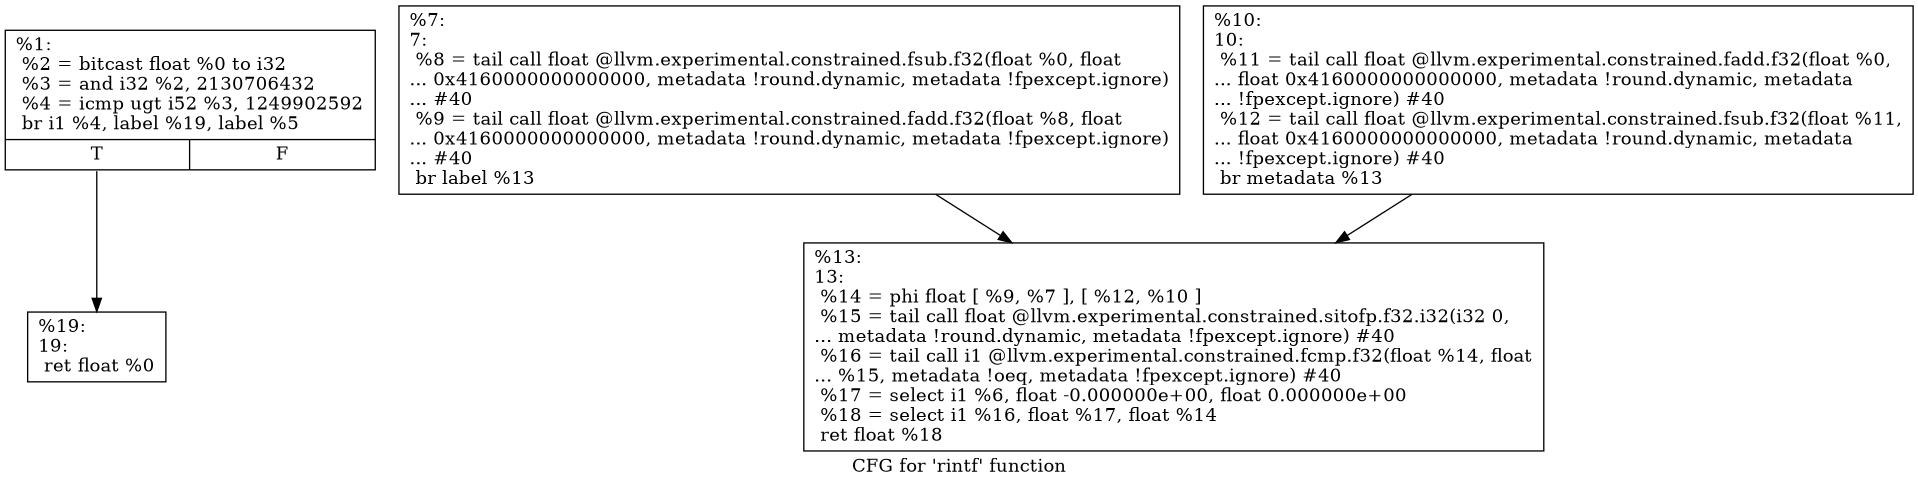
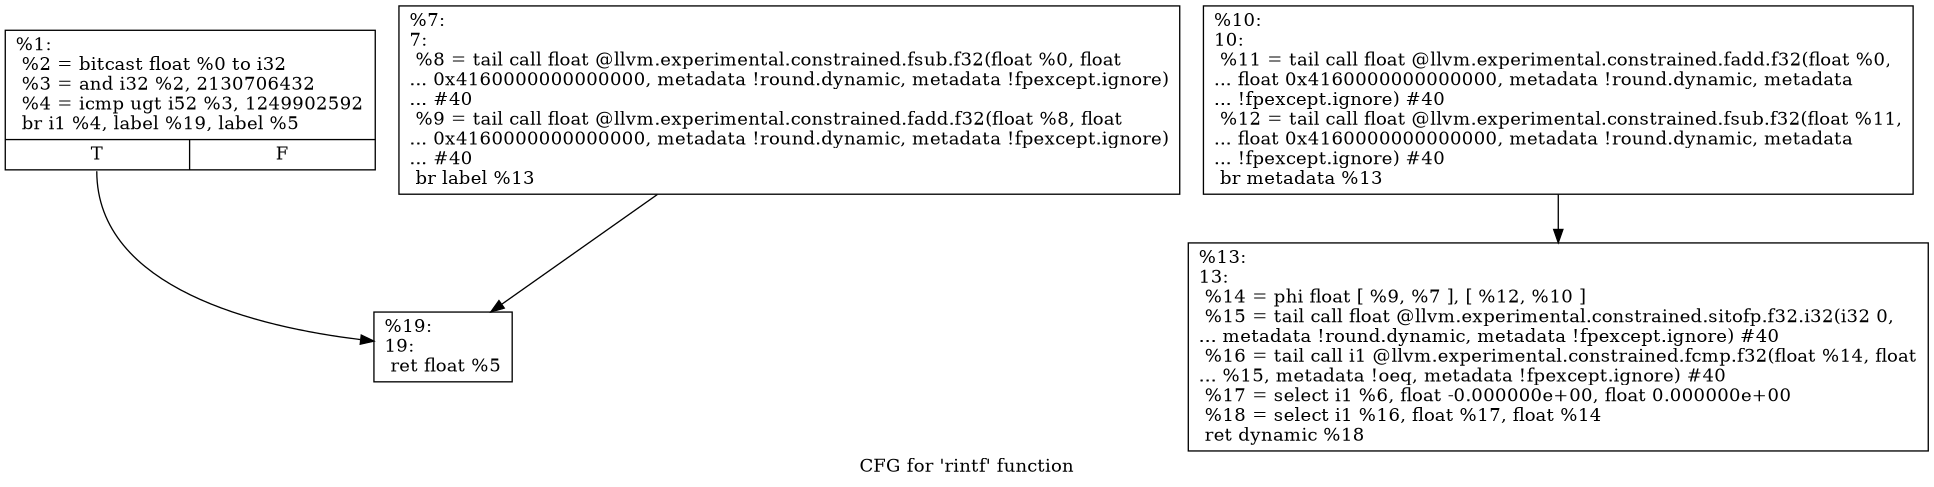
  digraph {
    label="CFG for 'rintf' function"
    node [shape=record]
    n1 [label="{%1:\l  %2 = bitcast float %0 to i32\l  %3 = and i32 %2, 2130706432\l  %4 = icmp ugt i52 %3, 1249902592\l  br i1 %4, label %19, label %5\l|{<s0>T|<s1>F}}"]
-   n2 [label="{%19:\l19:                                               \l  ret float %0\l}"]
+   n2 [label="{%19:\l19:                                               \l  ret float %5\l}"]
    n3 [label="{%7:\l7:                                                \l  %8 = tail call float @llvm.experimental.constrained.fsub.f32(float %0, float\l... 0x4160000000000000, metadata !round.dynamic, metadata !fpexcept.ignore)\l... #40\l  %9 = tail call float @llvm.experimental.constrained.fadd.f32(float %8, float\l... 0x4160000000000000, metadata !round.dynamic, metadata !fpexcept.ignore)\l... #40\l  br label %13\l}"]
-   n4 [label="{%13:\l13:                                               \l  %14 = phi float [ %9, %7 ], [ %12, %10 ]\l  %15 = tail call float @llvm.experimental.constrained.sitofp.f32.i32(i32 0,\l... metadata !round.dynamic, metadata !fpexcept.ignore) #40\l  %16 = tail call i1 @llvm.experimental.constrained.fcmp.f32(float %14, float\l... %15, metadata !oeq, metadata !fpexcept.ignore) #40\l  %17 = select i1 %6, float -0.000000e+00, float 0.000000e+00\l  %18 = select i1 %16, float %17, float %14\l  ret float %18\l}"]
+   n4 [label="{%13:\l13:                                               \l  %14 = phi float [ %9, %7 ], [ %12, %10 ]\l  %15 = tail call float @llvm.experimental.constrained.sitofp.f32.i32(i32 0,\l... metadata !round.dynamic, metadata !fpexcept.ignore) #40\l  %16 = tail call i1 @llvm.experimental.constrained.fcmp.f32(float %14, float\l... %15, metadata !oeq, metadata !fpexcept.ignore) #40\l  %17 = select i1 %6, float -0.000000e+00, float 0.000000e+00\l  %18 = select i1 %16, float %17, float %14\l  ret dynamic %18\l}"]
    n5 [label="{%10:\l10:                                               \l  %11 = tail call float @llvm.experimental.constrained.fadd.f32(float %0,\l... float 0x4160000000000000, metadata !round.dynamic, metadata\l... !fpexcept.ignore) #40\l  %12 = tail call float @llvm.experimental.constrained.fsub.f32(float %11,\l... float 0x4160000000000000, metadata !round.dynamic, metadata\l... !fpexcept.ignore) #40\l  br metadata %13\l}"]
    n1 -> n2 [tailport=s0]
-   n3 -> n4
+   n3 -> n2
    n5 -> n4
  }
